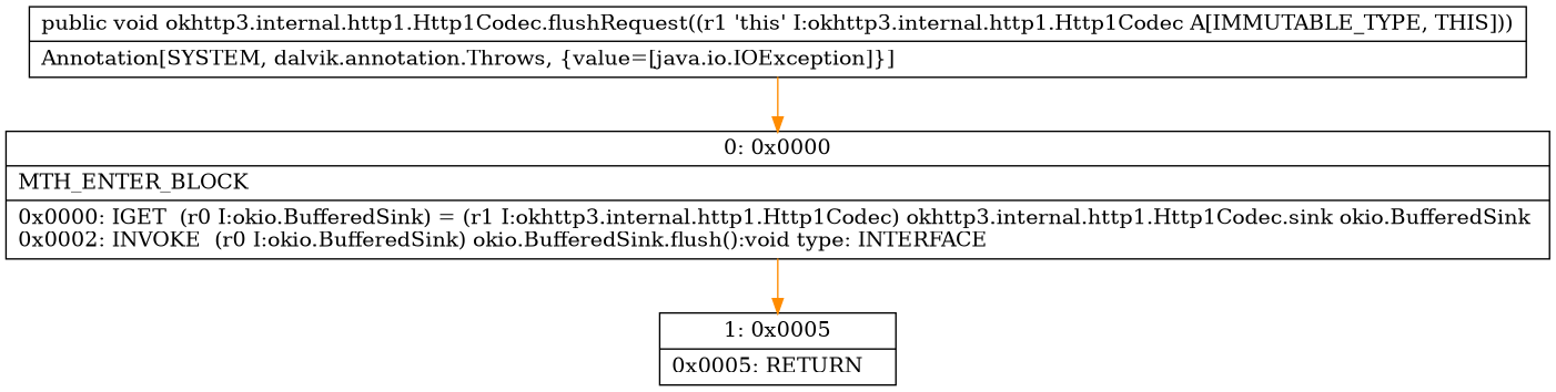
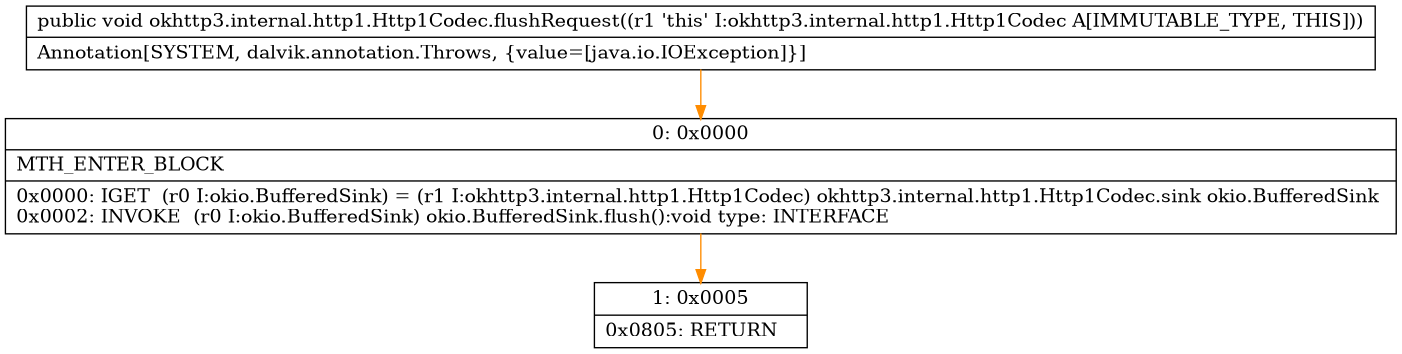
  digraph {
    node [shape=record]
    edge [color=darkorange]
    n1 [label="{0\:\ 0x0000|MTH_ENTER_BLOCK\l|0x0000: IGET  (r0 I:okio.BufferedSink) = (r1 I:okhttp3.internal.http1.Http1Codec) okhttp3.internal.http1.Http1Codec.sink okio.BufferedSink \l0x0002: INVOKE  (r0 I:okio.BufferedSink) okio.BufferedSink.flush():void type: INTERFACE \l}"]
-   n2 [label="{1\:\ 0x0005|0x0005: RETURN   \l}"]
+   n2 [label="{1\:\ 0x0005|0x0805: RETURN   \l}"]
    n3 [label="{public void okhttp3.internal.http1.Http1Codec.flushRequest((r1 'this' I:okhttp3.internal.http1.Http1Codec A[IMMUTABLE_TYPE, THIS]))  | Annotation[SYSTEM, dalvik.annotation.Throws, \{value=[java.io.IOException]\}]\l}"]
    n1 -> n2
    n3 -> n1
  }
